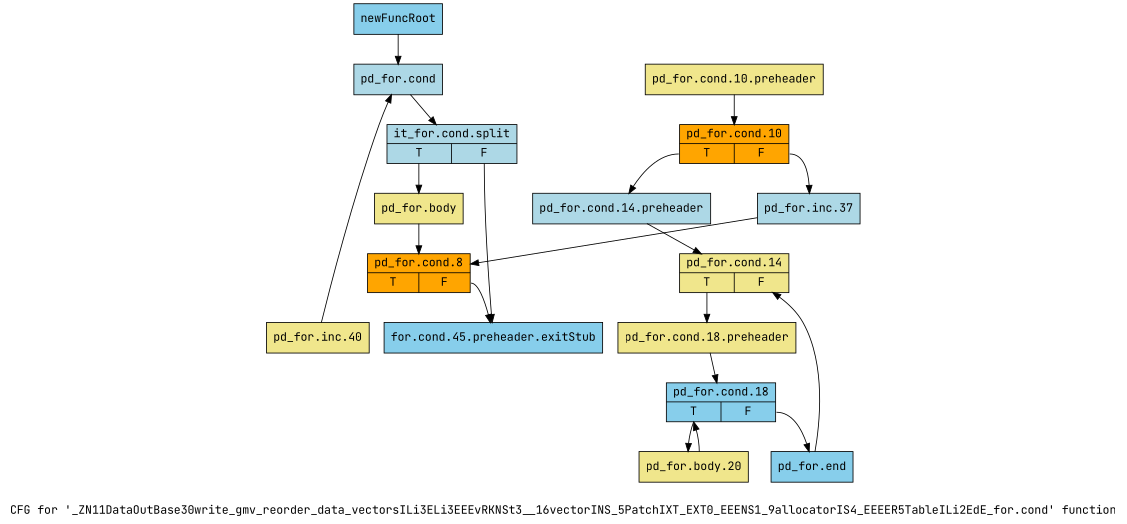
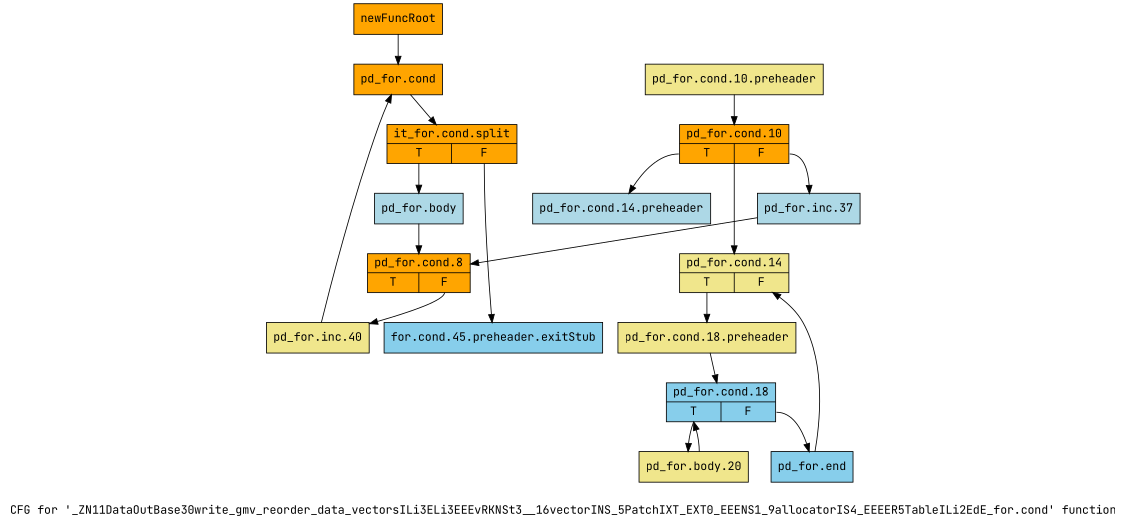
  digraph {
    fontname="JetBrains Mono"
    label="CFG for '_ZN11DataOutBase30write_gmv_reorder_data_vectorsILi3ELi3EEEvRKNSt3__16vectorINS_5PatchIXT_EXT0_EEENS1_9allocatorIS4_EEEER5TableILi2EdE_for.cond' function"
    node [fillcolor=khaki fontname="JetBrains Mono" shape=record style=filled]
    edge [fontname="JetBrains Mono"]
-   n1 [fillcolor=skyblue label="{newFuncRoot}"]
-   n2 [fillcolor=lightblue label="{pd_for.cond}"]
-   n3 [fillcolor=lightblue label="{it_for.cond.split|{<s0>T|<s1>F}}"]
+   n1 [fillcolor=orange label="{newFuncRoot}"]
+   n2 [fillcolor=orange label="{pd_for.cond}"]
+   n3 [fillcolor=orange label="{it_for.cond.split|{<s0>T|<s1>F}}"]
    n4 [fillcolor=skyblue label="{for.cond.45.preheader.exitStub}"]
-   n5 [label="{pd_for.body}"]
+   n5 [fillcolor=lightblue label="{pd_for.body}"]
    n6 [fillcolor=orange label="{pd_for.cond.8|{<s0>T|<s1>F}}"]
    n7 [label="{pd_for.inc.40}"]
    n8 [label="{pd_for.cond.10.preheader}"]
    n9 [fillcolor=orange label="{pd_for.cond.10|{<s0>T|<s1>F}}"]
    n10 [fillcolor=lightblue label="{pd_for.cond.14.preheader}"]
    n11 [fillcolor=lightblue label="{pd_for.inc.37}"]
    n12 [label="{pd_for.cond.14|{<s0>T|<s1>F}}"]
    n13 [label="{pd_for.cond.18.preheader}"]
    n14 [fillcolor=skyblue label="{pd_for.cond.18|{<s0>T|<s1>F}}"]
    n15 [label="{pd_for.body.20}"]
    n16 [fillcolor=skyblue label="{pd_for.end}"]
    n1 -> n2
    n2 -> n3
    n3 -> n4 [tailport=s1]
    n3 -> n5 [tailport=s0]
    n5 -> n6
-   n6 -> n4 [tailport=s1]
+   n6 -> n7 [tailport=s1]
    n7 -> n2
    n8 -> n9
    n9 -> n10 [tailport=s0]
    n9 -> n11 [tailport=s1]
-   n10 -> n12
+   n9 -> n12
    n11 -> n6
    n12 -> n13 [tailport=s0]
    n13 -> n14
    n14 -> n15 [tailport=s0]
    n14 -> n16 [tailport=s1]
    n15 -> n14
    n16 -> n12
  }
